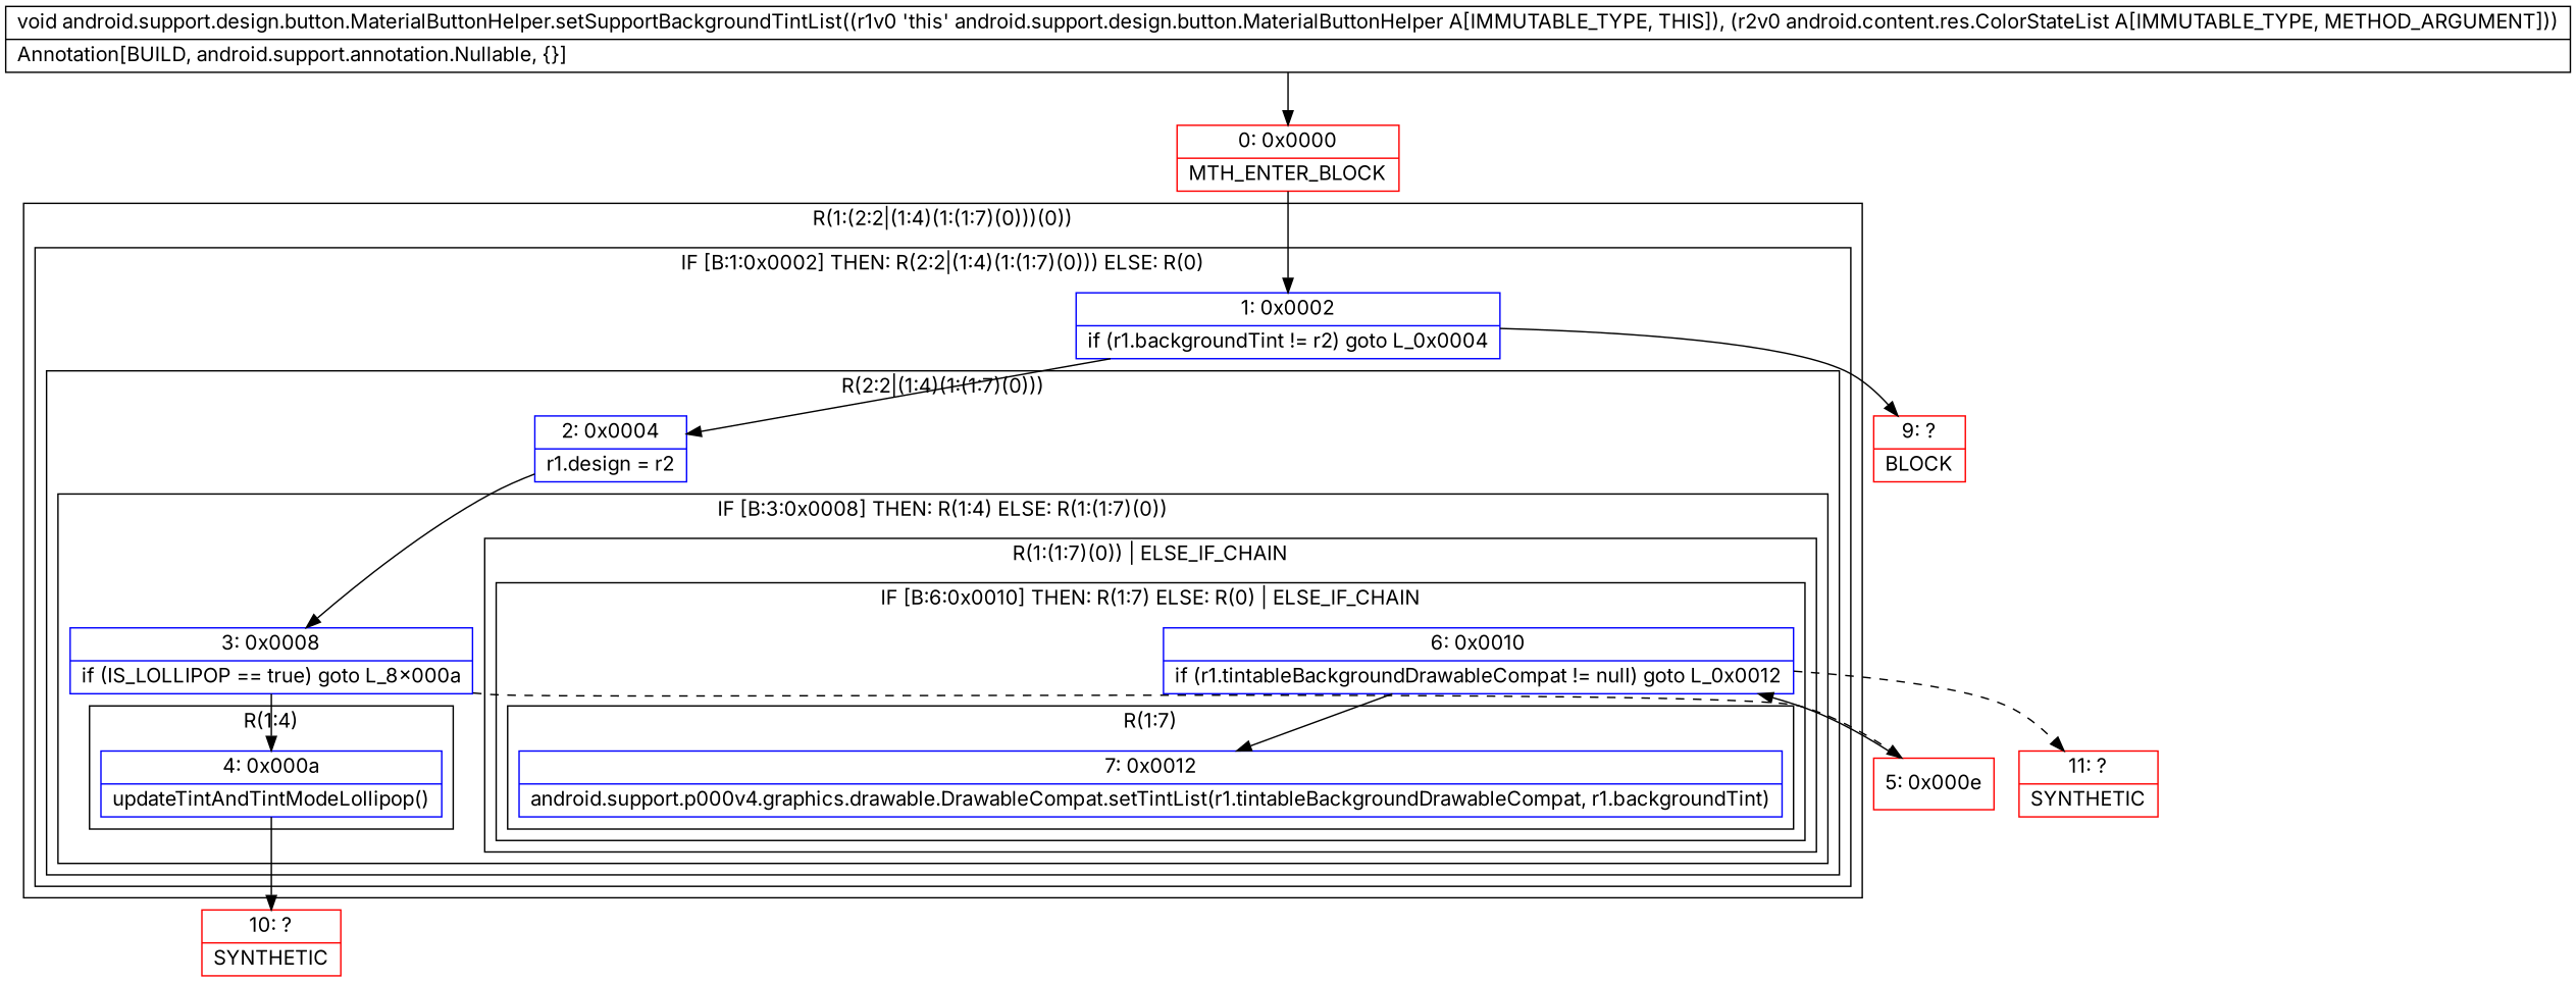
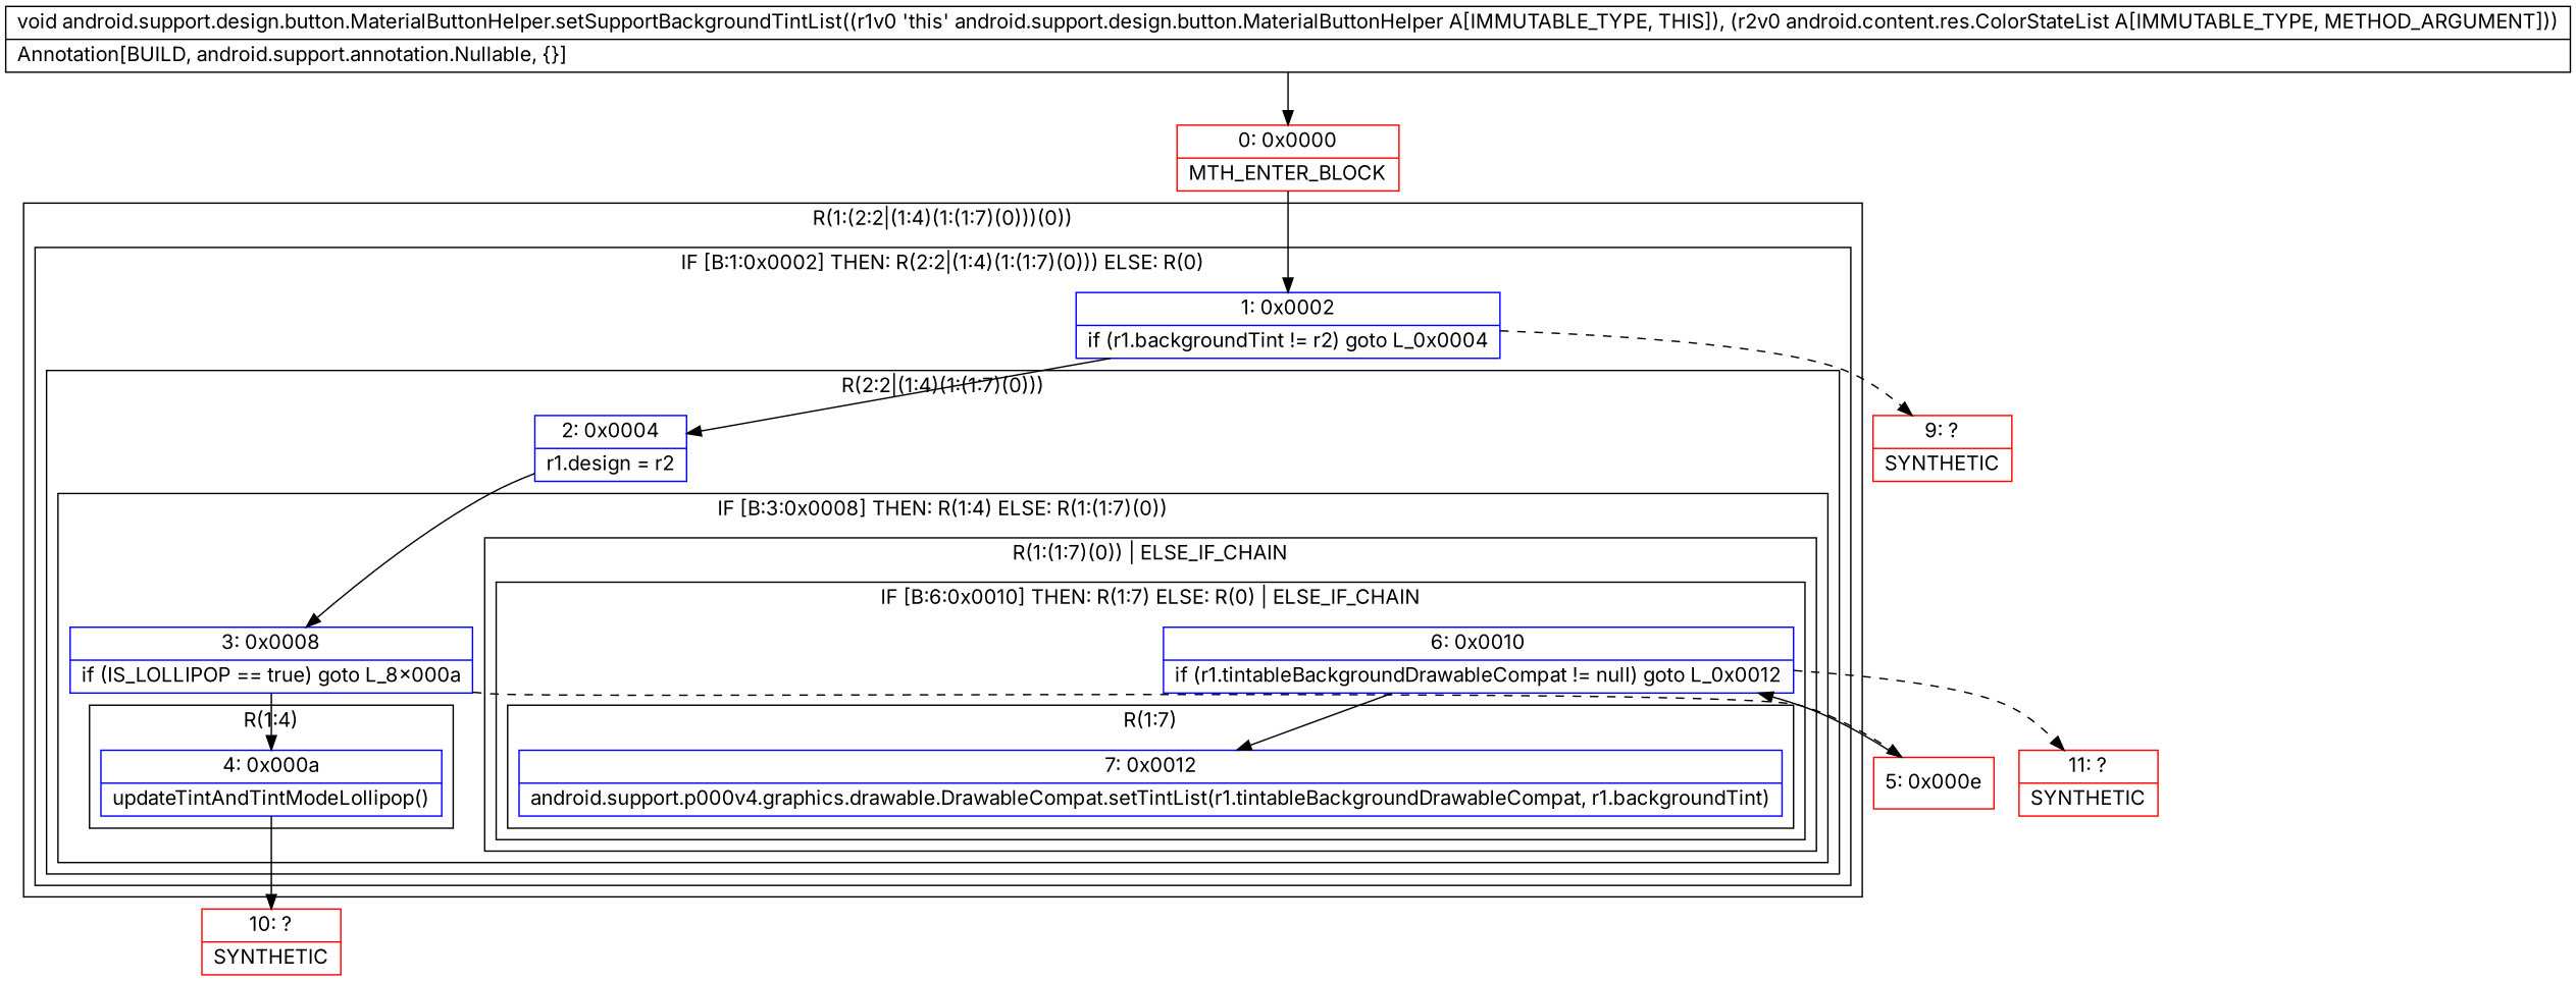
  digraph {
    fontname=Inter
    node [color=blue fontname=Inter shape=record]
    edge [fontname=Inter]
    n1 [label="{4\:\ 0x000a|updateTintAndTintModeLollipop()\l}"]
    n2 [label="{7\:\ 0x0012|android.support.p000v4.graphics.drawable.DrawableCompat.setTintList(r1.tintableBackgroundDrawableCompat, r1.backgroundTint)\l}"]
    n3 [label="{6\:\ 0x0010|if (r1.tintableBackgroundDrawableCompat != null) goto L_0x0012\l}"]
    n4 [label="{3\:\ 0x0008|if (IS_LOLLIPOP == true) goto L_8x000a\l}"]
    n5 [label="{2\:\ 0x0004|r1.design = r2\l}"]
    n6 [label="{1\:\ 0x0002|if (r1.backgroundTint != r2) goto L_0x0004\l}"]
    n7 [color=red label="{10\:\ ?|SYNTHETIC\l}"]
    n8 [color=red label="{11\:\ ?|SYNTHETIC\l}"]
    n9 [color=red label="{5\:\ 0x000e}"]
-   n10 [color=red label="{9\:\ ?|BLOCK\l}"]
+   n10 [color=red label="{9\:\ ?|SYNTHETIC\l}"]
    n11 [color=red label="{0\:\ 0x0000|MTH_ENTER_BLOCK\l}"]
    n12 [label="{void android.support.design.button.MaterialButtonHelper.setSupportBackgroundTintList((r1v0 'this' android.support.design.button.MaterialButtonHelper A[IMMUTABLE_TYPE, THIS]), (r2v0 android.content.res.ColorStateList A[IMMUTABLE_TYPE, METHOD_ARGUMENT]))  | Annotation[BUILD, android.support.annotation.Nullable, \{\}]\l}" color=""]
    subgraph cluster_1 {
      label="R(1:(2:2|(1:4)(1:(1:7)(0)))(0))"
      subgraph cluster_2 {
        label="IF [B:1:0x0002] THEN: R(2:2|(1:4)(1:(1:7)(0))) ELSE: R(0)"
        n6
        subgraph cluster_3 {
          label="R(2:2|(1:4)(1:(1:7)(0)))"
          n5
          subgraph cluster_4 {
            label="IF [B:3:0x0008] THEN: R(1:4) ELSE: R(1:(1:7)(0))"
            n4
            subgraph cluster_5 {
              label="R(1:4)"
              n1
            }
            subgraph cluster_6 {
              label="R(1:(1:7)(0)) | ELSE_IF_CHAIN\l"
              subgraph cluster_7 {
                label="IF [B:6:0x0010] THEN: R(1:7) ELSE: R(0) | ELSE_IF_CHAIN\l"
                n3
                subgraph cluster_8 {
                  label="R(1:7)"
                  n2
                }
                subgraph cluster_9 {
                  label="R(0)"
                }
              }
            }
          }
        }
        subgraph cluster_10 {
          label="R(0)"
        }
      }
    }
    n1 -> n7
    n3 -> n2
    n3 -> n8 [style=dashed]
    n4 -> n1
    n4 -> n9 [style=dashed]
    n5 -> n4
    n6 -> n5
-   n6 -> n10 [style=solid]
+   n6 -> n10 [style=dashed]
    n9 -> n3
    n11 -> n6
    n12 -> n11
  }
